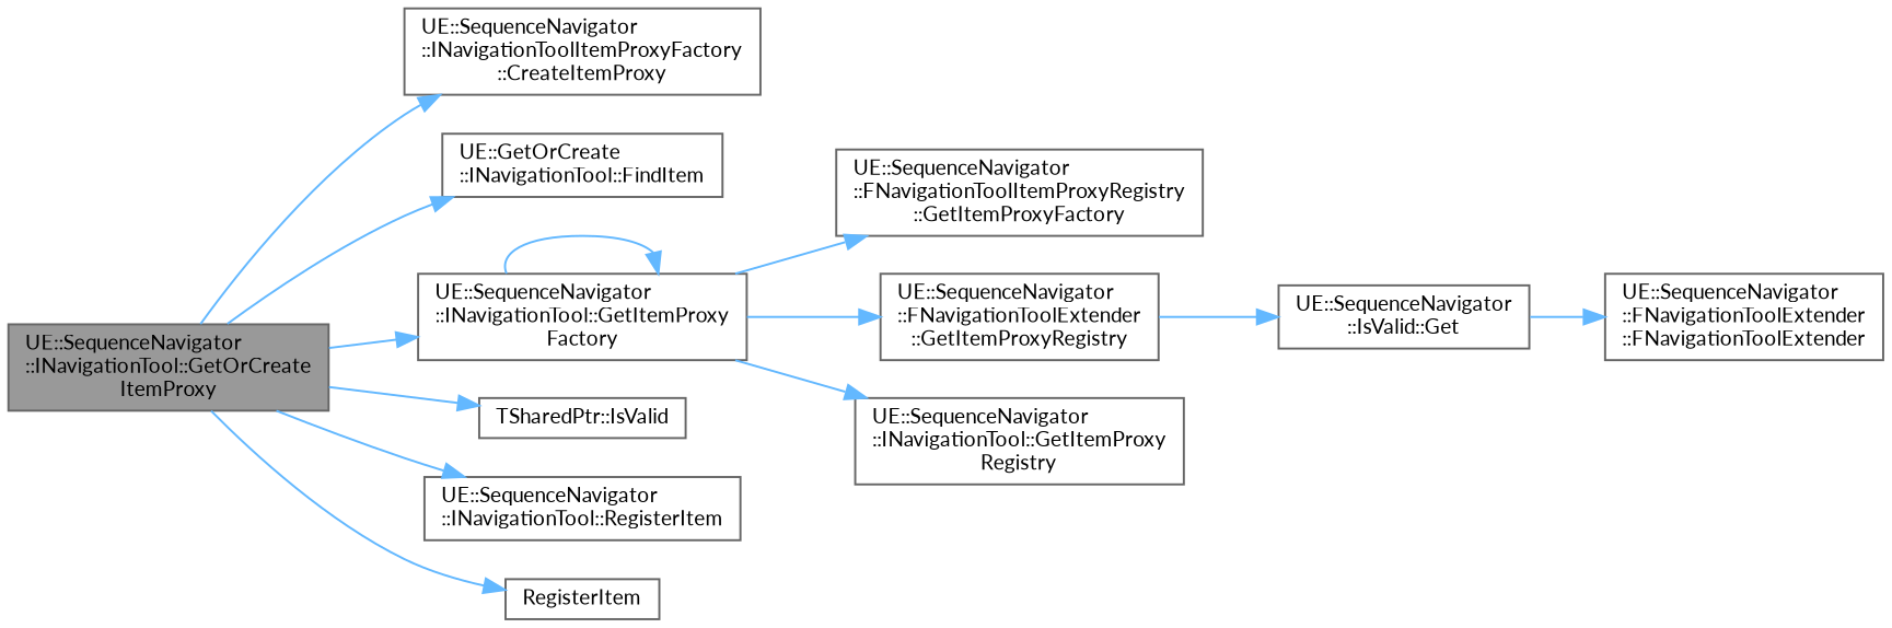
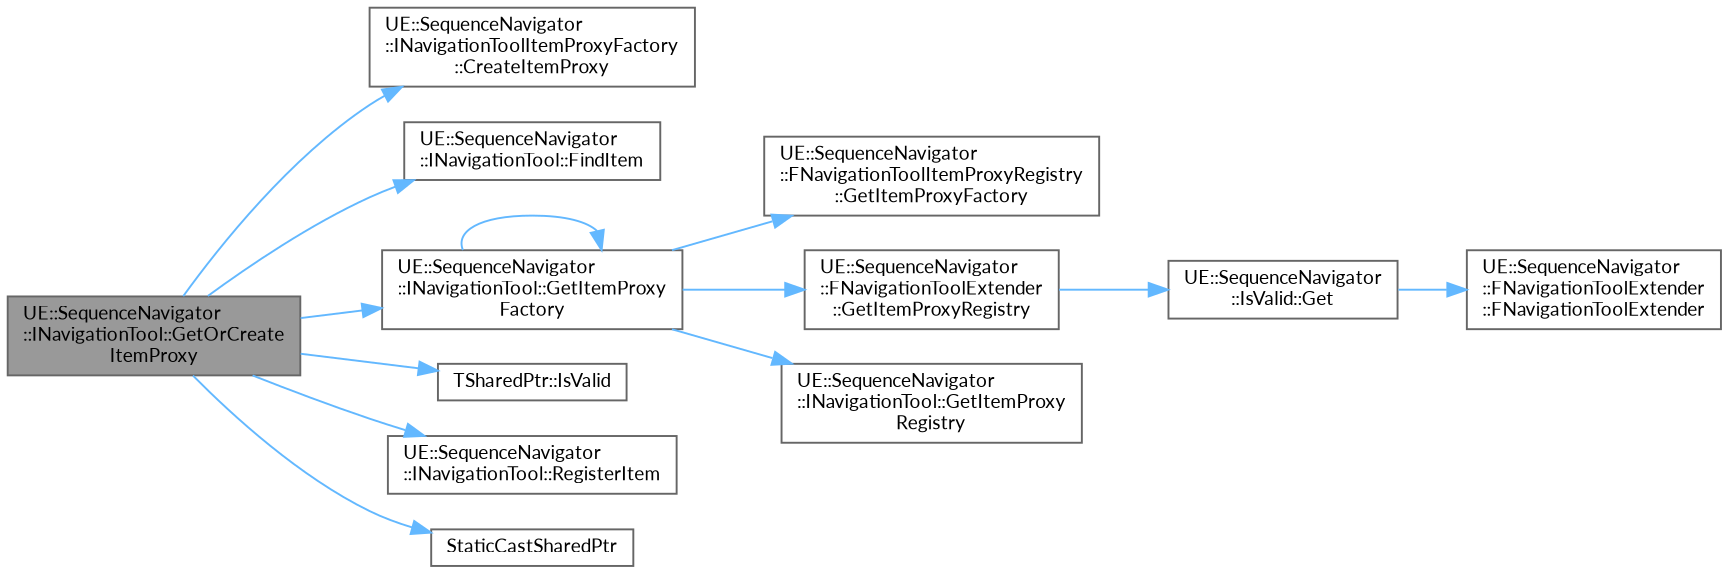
  digraph {
    fontname=Lato
    rankdir=LR
    node [color=grey40 fillcolor=white fontname=Lato fontsize=10 shape=box style=filled]
    edge [color=steelblue1 fontname=Lato fontsize=10 labelfontname=Helvetica labelfontsize=10 style=solid]
    n1 [color=gray40 fillcolor=grey60 fontcolor=black height=0.2 label="UE::SequenceNavigator\l::INavigationTool::GetOrCreate\lItemProxy" width=0.4]
    n2 [height=0.2 label="UE::SequenceNavigator\l::INavigationToolItemProxyFactory\l::CreateItemProxy" width=0.4]
-   n3 [height=0.2 label="UE::GetOrCreate\l::INavigationTool::FindItem" width=0.4]
+   n3 [height=0.2 label="UE::SequenceNavigator\l::INavigationTool::FindItem" width=0.4]
    n4 [height=0.2 label="UE::SequenceNavigator\l::INavigationTool::GetItemProxy\lFactory" width=0.4]
    n5 [height=0.2 label="TSharedPtr::IsValid" width=0.4]
    n6 [height=0.2 label="UE::SequenceNavigator\l::INavigationTool::RegisterItem" width=0.4]
-   n7 [height=0.2 label=RegisterItem width=0.4]
+   n7 [height=0.2 label=StaticCastSharedPtr width=0.4]
    n8 [height=0.2 label="UE::SequenceNavigator\l::FNavigationToolItemProxyRegistry\l::GetItemProxyFactory" width=0.4]
    n9 [height=0.2 label="UE::SequenceNavigator\l::FNavigationToolExtender\l::GetItemProxyRegistry" width=0.4]
    n10 [height=0.2 label="UE::SequenceNavigator\l::INavigationTool::GetItemProxy\lRegistry" width=0.4]
    n11 [height=0.2 label="UE::SequenceNavigator\l::IsValid::Get" width=0.4]
    n12 [height=0.2 label="UE::SequenceNavigator\l::FNavigationToolExtender\l::FNavigationToolExtender" width=0.4]
    n1 -> n2
    n1 -> n3
    n1 -> n4
    n1 -> n5
    n1 -> n6
    n1 -> n7
    n4 -> n4
    n4 -> n8
    n4 -> n9
    n4 -> n10
    n9 -> n11
    n11 -> n12
  }
